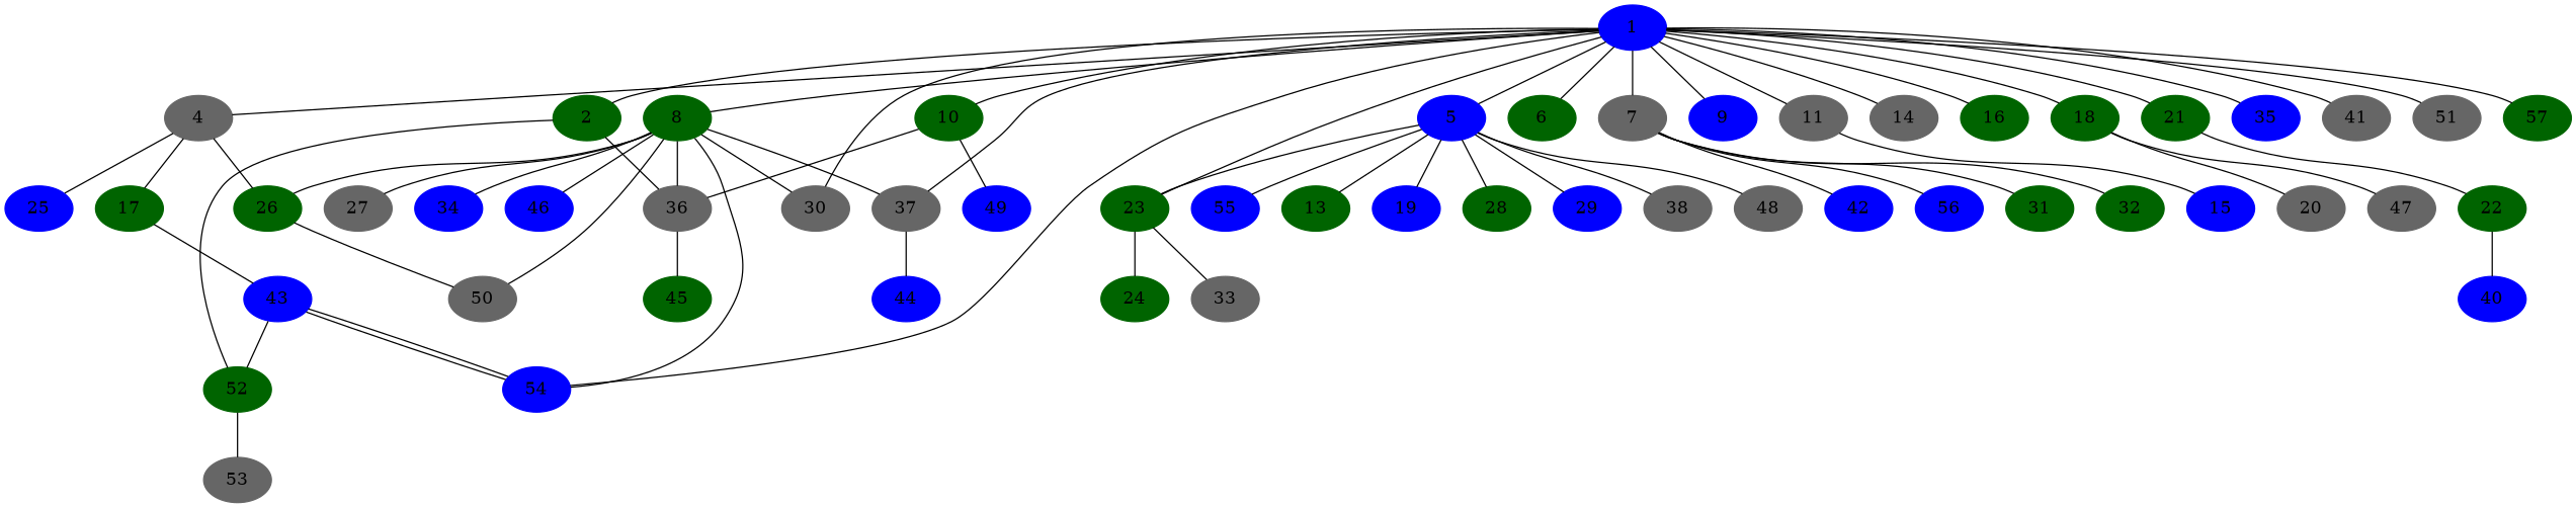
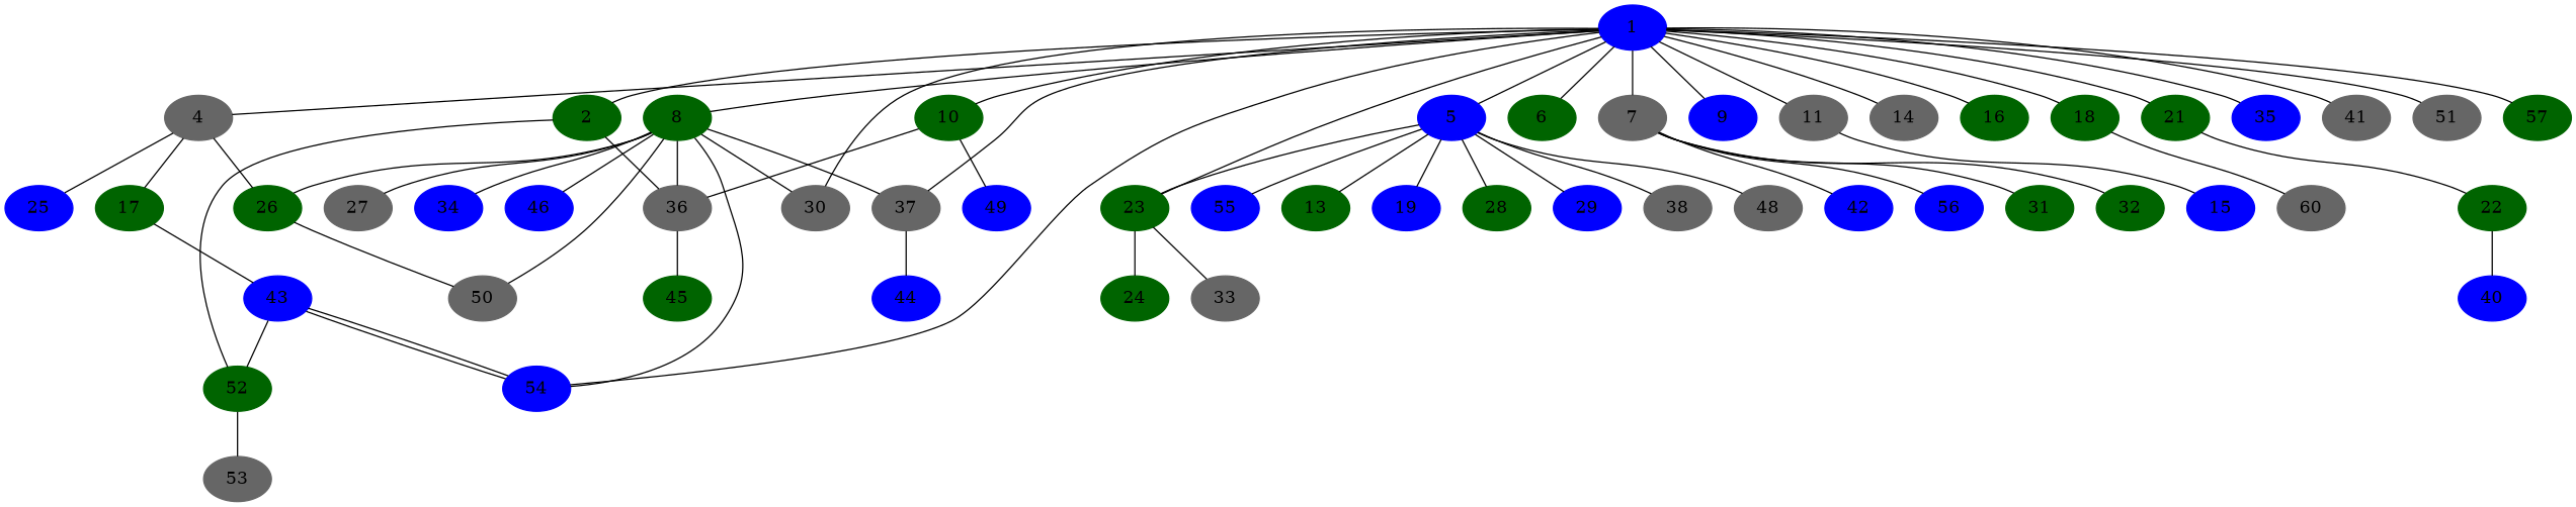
  graph {
    node [color=darkgreen style=filled]
    1 [color=blue]
    2
    4 [color=gray40]
    5 [color=blue]
    6
    7 [color=gray40]
    8
    9 [color=blue]
    10
    11 [color=gray40]
    14 [color=gray40]
    16
    18
    21
    23
    30 [color=gray40]
    35 [color=blue]
    37 [color=gray40]
    41 [color=gray40]
    51 [color=gray40]
    54 [color=blue]
    57
    36 [color=gray40]
    52
    17
    25 [color=blue]
    26
    13
    19 [color=blue]
    28
    29 [color=blue]
    38 [color=gray40]
    48 [color=gray40]
    55 [color=blue]
    31
    32
    42 [color=blue]
    56 [color=blue]
    27 [color=gray40]
    34 [color=blue]
    46 [color=blue]
    50 [color=gray40]
    49 [color=blue]
    15 [color=blue]
-   20 [color=gray40]
-   47 [color=gray40]
+   20 [color=gray40 label=60]
    22
    24
    33 [color=gray40]
    44 [color=blue]
    45
    53 [color=gray40]
    43 [color=blue]
    40 [color=blue]
    1 -- 2
    1 -- 4
    1 -- 5
    1 -- 6
    1 -- 7
    1 -- 8
    1 -- 9
    1 -- 10
    1 -- 11
    1 -- 14
    1 -- 16
    1 -- 18
    1 -- 21
    1 -- 23
    1 -- 30
    1 -- 35
    1 -- 37
    1 -- 41
    1 -- 51
    1 -- 54
    1 -- 57
    2 -- 36
    2 -- 52
    4 -- 17
    4 -- 25
    4 -- 26
    5 -- 23
    5 -- 13
    5 -- 19
    5 -- 28
    5 -- 29
    5 -- 38
    5 -- 48
    5 -- 55
    7 -- 31
    7 -- 32
    7 -- 42
    7 -- 56
    8 -- 30
    8 -- 37
    8 -- 54
    8 -- 36
    8 -- 26
    8 -- 27
    8 -- 34
    8 -- 46
    8 -- 50
    10 -- 36
    10 -- 49
    11 -- 15
    18 -- 20
-   18 -- 47
    21 -- 22
    23 -- 24
    23 -- 33
    37 -- 44
    36 -- 45
    52 -- 53
    17 -- 43
    26 -- 50
    22 -- 40
    43 -- 54
    43 -- 54
    43 -- 52
  }
